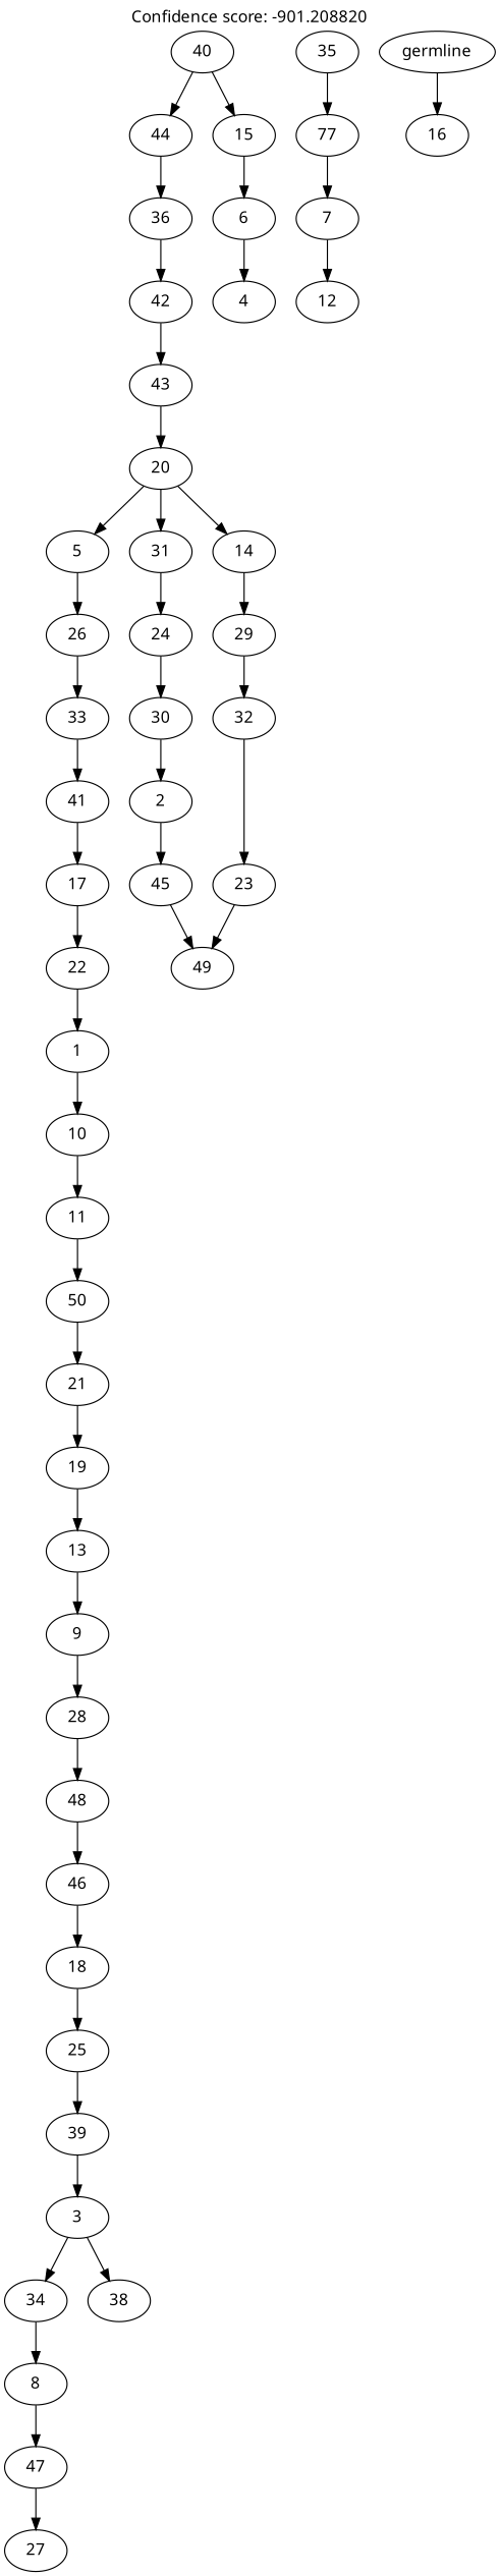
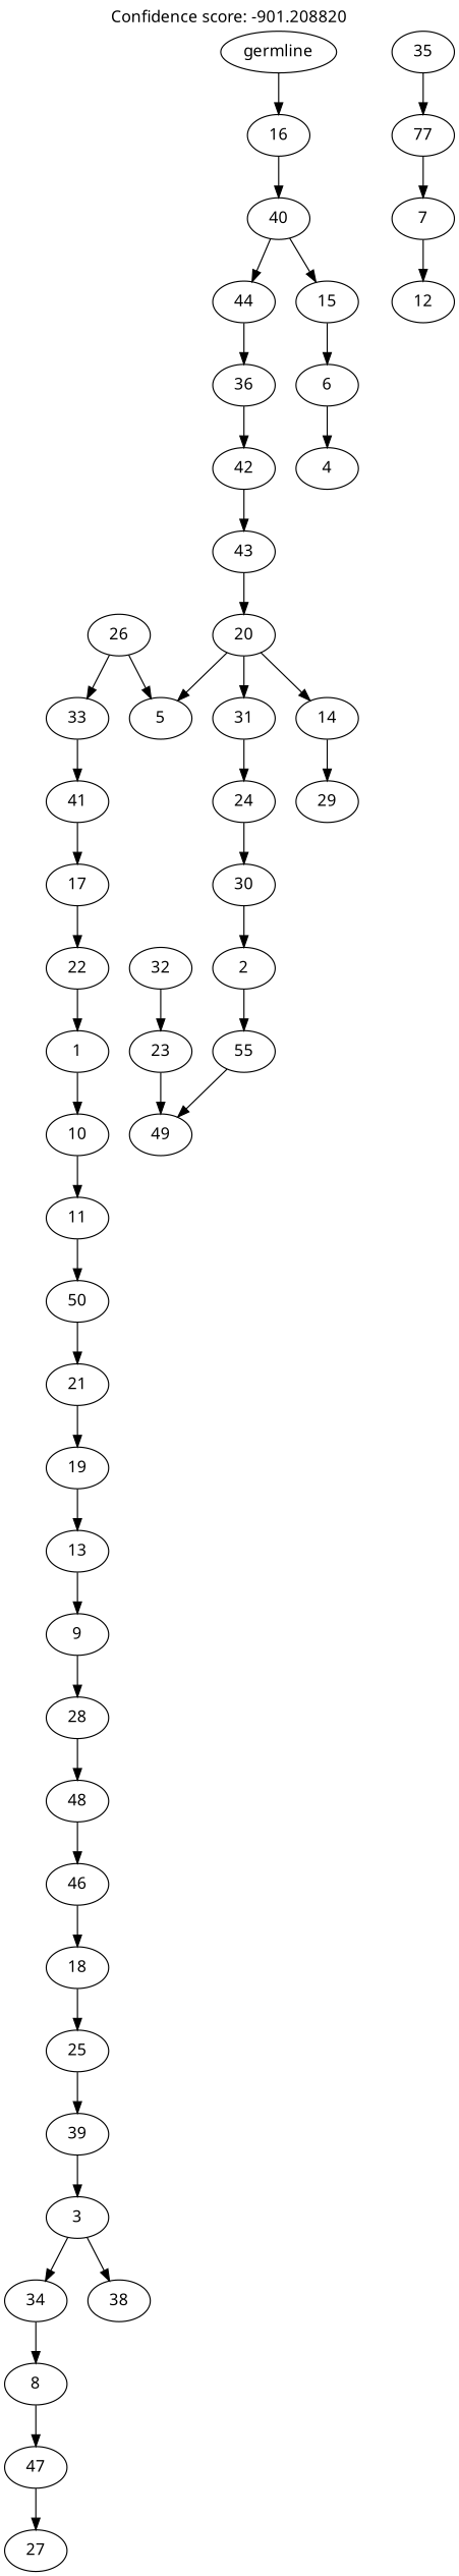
  digraph {
    fontname="Noto Sans"
    label="Confidence score: -901.208820"
    labelloc=t
    node [fontname="Noto Sans"]
    edge [fontname="Noto Sans"]
    n1 [label=47]
    n2 [label=27]
    n3 [label=8]
    n4 [label=34]
    n5 [label=38]
    n6 [label=3]
    n7 [label=39]
    n8 [label=25]
    n9 [label=18]
    n10 [label=46]
    n11 [label=48]
    n12 [label=28]
    n13 [label=9]
    n14 [label=13]
    n15 [label=19]
    n16 [label=21]
    n17 [label=50]
    n18 [label=11]
    n19 [label=10]
    n20 [label=1]
    n21 [label=22]
    n22 [label=17]
    n23 [label=41]
    n24 [label=33]
    n25 [label=26]
    n26 [label=5]
-   n27 [label=45]
+   n27 [label=55]
    n28 [label=49]
    n29 [label=2]
    n30 [label=30]
    n31 [label=24]
    n32 [label=31]
    n33 [label=7]
    n34 [label=12]
    n35 [label=77]
    n36 [label=35]
    n37 [label=23]
    n38 [label=32]
    n39 [label=29]
    n40 [label=14]
    n41 [label=20]
    n42 [label=43]
    n43 [label=42]
    n44 [label=36]
    n45 [label=44]
    n46 [label=6]
    n47 [label=4]
    n48 [label=15]
    n49 [label=40]
    n50 [label=16]
    n51 [label=germline]
    n1 -> n2
    n3 -> n1
    n4 -> n3
    n6 -> n4
    n6 -> n5
    n7 -> n6
    n8 -> n7
    n9 -> n8
    n10 -> n9
    n11 -> n10
    n12 -> n11
    n13 -> n12
    n14 -> n13
    n15 -> n14
    n16 -> n15
    n17 -> n16
    n18 -> n17
    n19 -> n18
    n20 -> n19
    n21 -> n20
    n22 -> n21
    n23 -> n22
    n24 -> n23
    n25 -> n24
-   n26 -> n25
+   n25 -> n26
    n27 -> n28
    n29 -> n27
    n30 -> n29
    n31 -> n30
    n32 -> n31
    n33 -> n34
    n35 -> n33
    n36 -> n35
    n37 -> n28
    n38 -> n37
-   n39 -> n38
    n40 -> n39
    n41 -> n26
    n41 -> n32
    n41 -> n40
    n42 -> n41
    n43 -> n42
    n44 -> n43
    n45 -> n44
    n46 -> n47
    n48 -> n46
    n49 -> n45
    n49 -> n48
+   n50 -> n49
    n51 -> n50
  }
